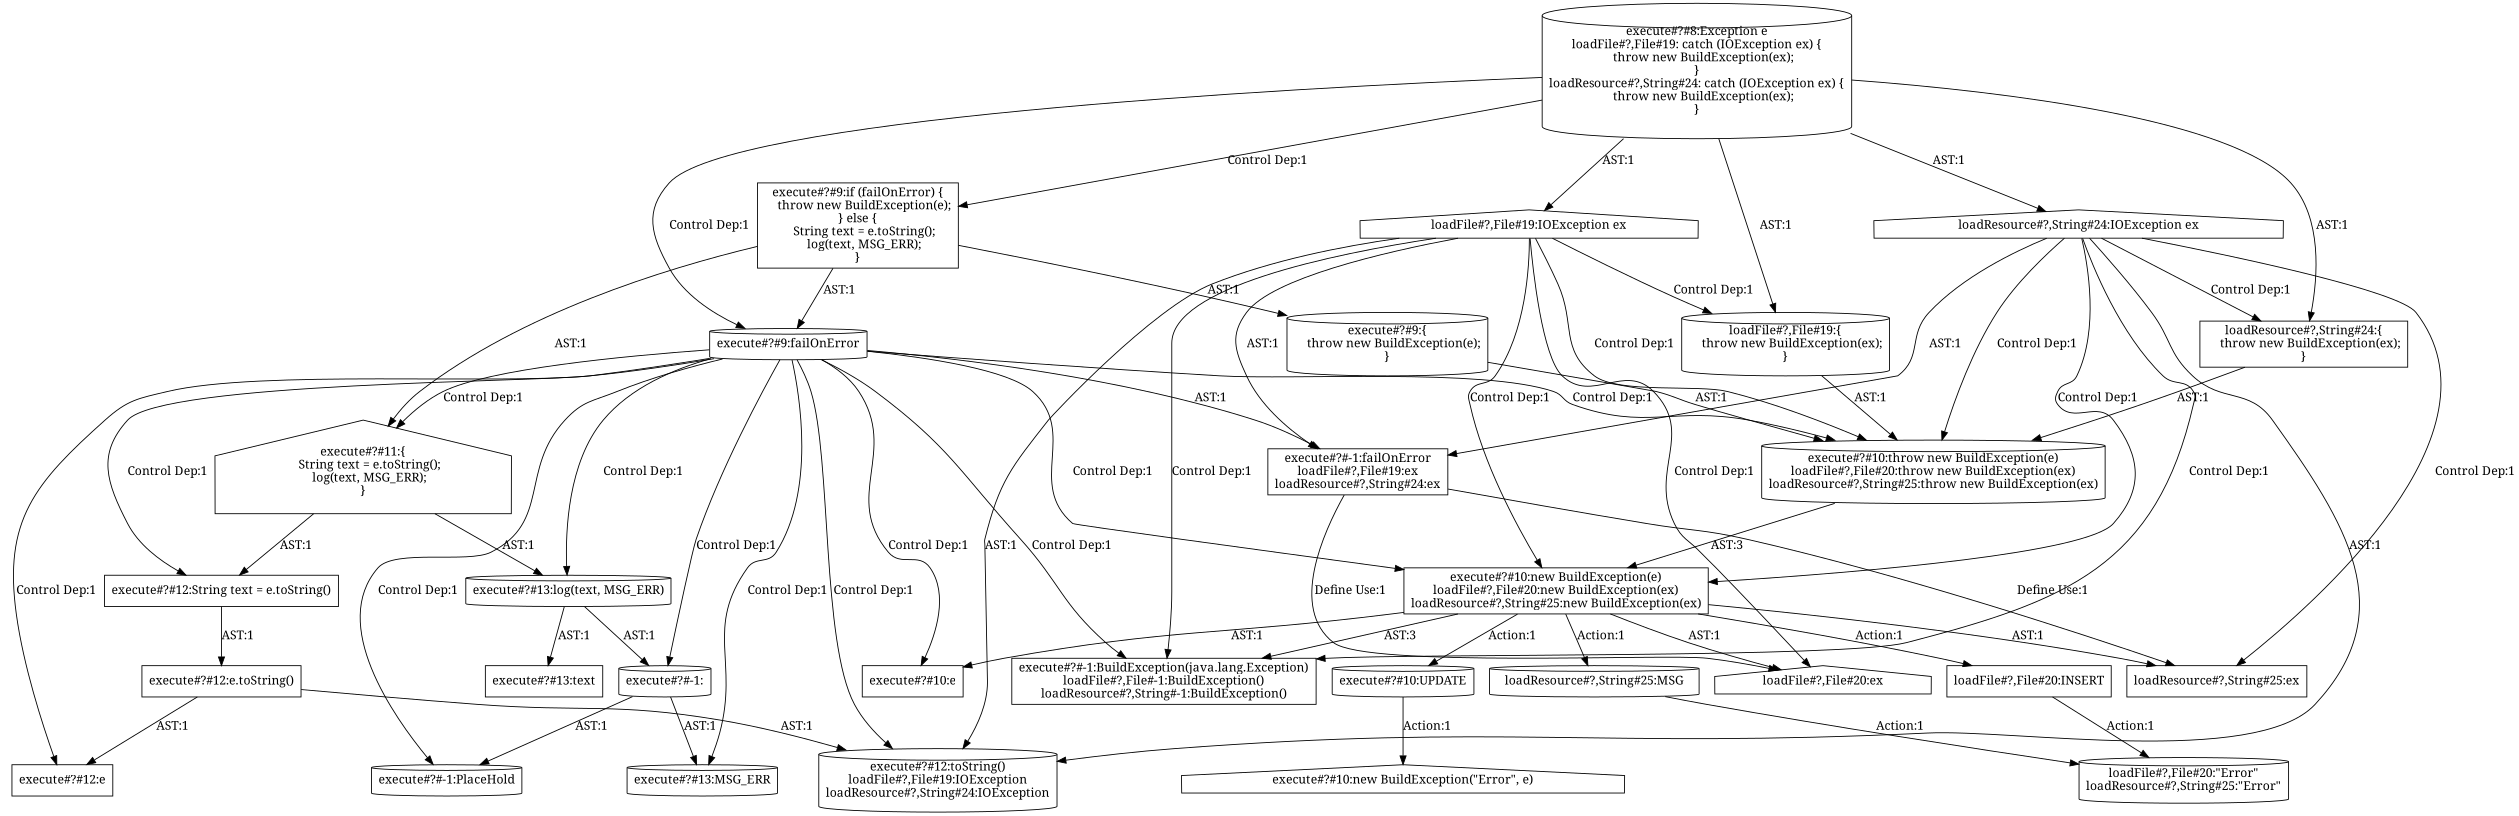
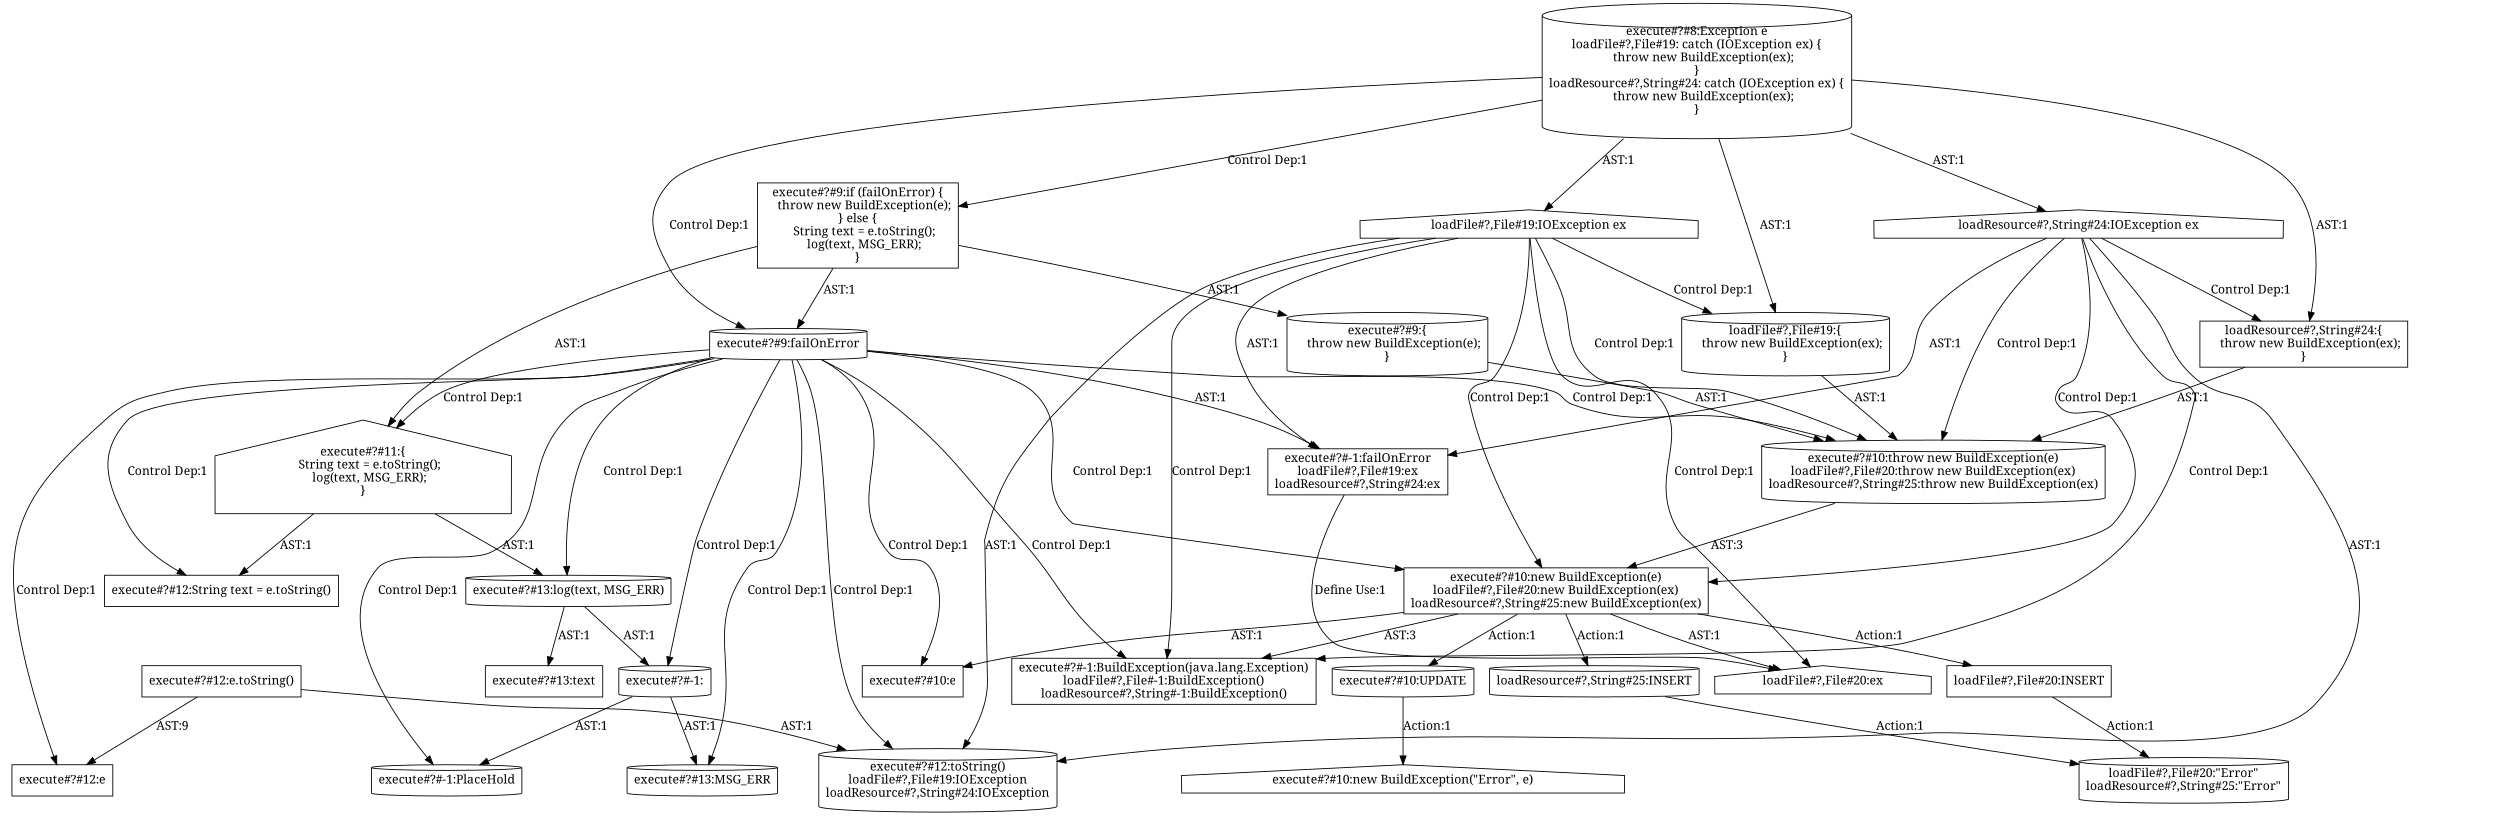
  digraph {
    fontname="Noto Serif"
    node [fontname="Noto Serif" shape=cylinder]
    edge [fontname="Noto Serif"]
    n1 [label="execute#?#10:UPDATE"]
    n2 [label="execute#?#10:new BuildException(\"Error\", e)" shape=house]
    n3 [label="execute#?#10:new BuildException(e)\nloadFile#?,File#20:new BuildException(ex)\nloadResource#?,String#25:new BuildException(ex)" shape=box]
    n4 [label="execute#?#-1:BuildException(java.lang.Exception)\nloadFile#?,File#-1:BuildException()\nloadResource#?,String#-1:BuildException()" shape=box]
    n5 [label="execute#?#10:e" shape=box]
    n6 [label="loadFile#?,File#20:INSERT" shape=box]
    n7 [label="loadFile#?,File#20:ex" shape=house]
-   n8 [label="loadResource#?,String#25:ex" shape=box]
-   n9 [label="loadResource#?,String#25:MSG"]
+   n9 [label="loadResource#?,String#25:INSERT"]
    n10 [label="loadFile#?,File#20:\"Error\"\nloadResource#?,String#25:\"Error\""]
    n11 [label="execute#?#9:failOnError"]
    n12 [label="execute#?#-1:failOnError\nloadFile#?,File#19:ex\nloadResource#?,String#24:ex" shape=box]
    n13 [label="execute#?#10:throw new BuildException(e)\nloadFile#?,File#20:throw new BuildException(ex)\nloadResource#?,String#25:throw new BuildException(ex)"]
    n14 [label="execute#?#11:\{\n    String text = e.toString();\n    log(text, MSG_ERR);\n\}" shape=house]
    n15 [label="execute#?#12:String text = e.toString()" shape=box]
    n16 [label="execute#?#12:toString()\nloadFile#?,File#19:IOException\nloadResource#?,String#24:IOException"]
    n17 [label="execute#?#12:e" shape=box]
    n18 [label="execute#?#13:log(text, MSG_ERR)"]
    n19 [label="execute#?#-1:"]
    n20 [label="execute#?#-1:PlaceHold"]
    n21 [label="execute#?#13:MSG_ERR"]
    n22 [label="execute#?#9:\{\n    throw new BuildException(e);\n\}"]
    n23 [label="execute#?#12:e.toString()" shape=box]
    n24 [label="execute#?#13:text" shape=box]
    n25 [label="execute#?#8:Exception e\nloadFile#?,File#19: catch (IOException ex) \{\n    throw new BuildException(ex);\n\}\nloadResource#?,String#24: catch (IOException ex) \{\n    throw new BuildException(ex);\n\}"]
    n26 [label="execute#?#9:if (failOnError) \{\n    throw new BuildException(e);\n\} else \{\n    String text = e.toString();\n    log(text, MSG_ERR);\n\}" shape=box]
    n27 [label="loadFile#?,File#19:\{\n    throw new BuildException(ex);\n\}"]
    n28 [label="loadFile#?,File#19:IOException ex" shape=house]
    n29 [label="loadResource#?,String#24:\{\n    throw new BuildException(ex);\n\}" shape=box]
    n30 [label="loadResource#?,String#24:IOException ex" shape=house]
    n1 -> n2 [label="Action:1"]
    n3 -> n1 [label="Action:1"]
    n3 -> n4 [label="AST:3"]
    n3 -> n5 [label="AST:1"]
    n3 -> n6 [label="Action:1"]
    n3 -> n7 [label="AST:1"]
-   n3 -> n8 [label="AST:1"]
    n3 -> n9 [label="Action:1"]
    n6 -> n10 [label="Action:1"]
    n9 -> n10 [label="Action:1"]
    n11 -> n3 [label="Control Dep:1"]
    n11 -> n4 [label="Control Dep:1"]
    n11 -> n5 [label="Control Dep:1"]
    n11 -> n12 [label="AST:1"]
    n11 -> n13 [label="Control Dep:1"]
    n11 -> n14 [label="Control Dep:1"]
    n11 -> n15 [label="Control Dep:1"]
    n11 -> n16 [label="Control Dep:1"]
    n11 -> n17 [label="Control Dep:1"]
    n11 -> n18 [label="Control Dep:1"]
    n11 -> n19 [label="Control Dep:1"]
    n11 -> n20 [label="Control Dep:1"]
    n11 -> n21 [label="Control Dep:1"]
    n12 -> n7 [label="Define Use:1"]
-   n12 -> n8 [label="Define Use:1"]
    n13 -> n3 [label="AST:3"]
    n14 -> n15 [label="AST:1"]
    n14 -> n18 [label="AST:1"]
-   n15 -> n23 [label="AST:1"]
    n18 -> n19 [label="AST:1"]
    n18 -> n24 [label="AST:1"]
    n19 -> n20 [label="AST:1"]
    n19 -> n21 [label="AST:1"]
    n22 -> n13 [label="AST:1"]
    n23 -> n16 [label="AST:1"]
-   n23 -> n17 [label="AST:1"]
+   n23 -> n17 [label="AST:9"]
    n25 -> n11 [label="Control Dep:1"]
    n25 -> n26 [label="Control Dep:1"]
    n25 -> n27 [label="AST:1"]
    n25 -> n28 [label="AST:1"]
    n25 -> n29 [label="AST:1"]
    n25 -> n30 [label="AST:1"]
    n26 -> n11 [label="AST:1"]
    n26 -> n14 [label="AST:1"]
    n26 -> n22 [label="AST:1"]
    n27 -> n13 [label="AST:1"]
    n28 -> n3 [label="Control Dep:1"]
    n28 -> n4 [label="Control Dep:1"]
    n28 -> n7 [label="Control Dep:1"]
    n28 -> n12 [label="AST:1"]
    n28 -> n13 [label="Control Dep:1"]
    n28 -> n16 [label="AST:1"]
    n28 -> n27 [label="Control Dep:1"]
    n29 -> n13 [label="AST:1"]
    n30 -> n3 [label="Control Dep:1"]
    n30 -> n4 [label="Control Dep:1"]
-   n30 -> n8 [label="Control Dep:1"]
    n30 -> n12 [label="AST:1"]
    n30 -> n13 [label="Control Dep:1"]
    n30 -> n16 [label="AST:1"]
    n30 -> n29 [label="Control Dep:1"]
  }
